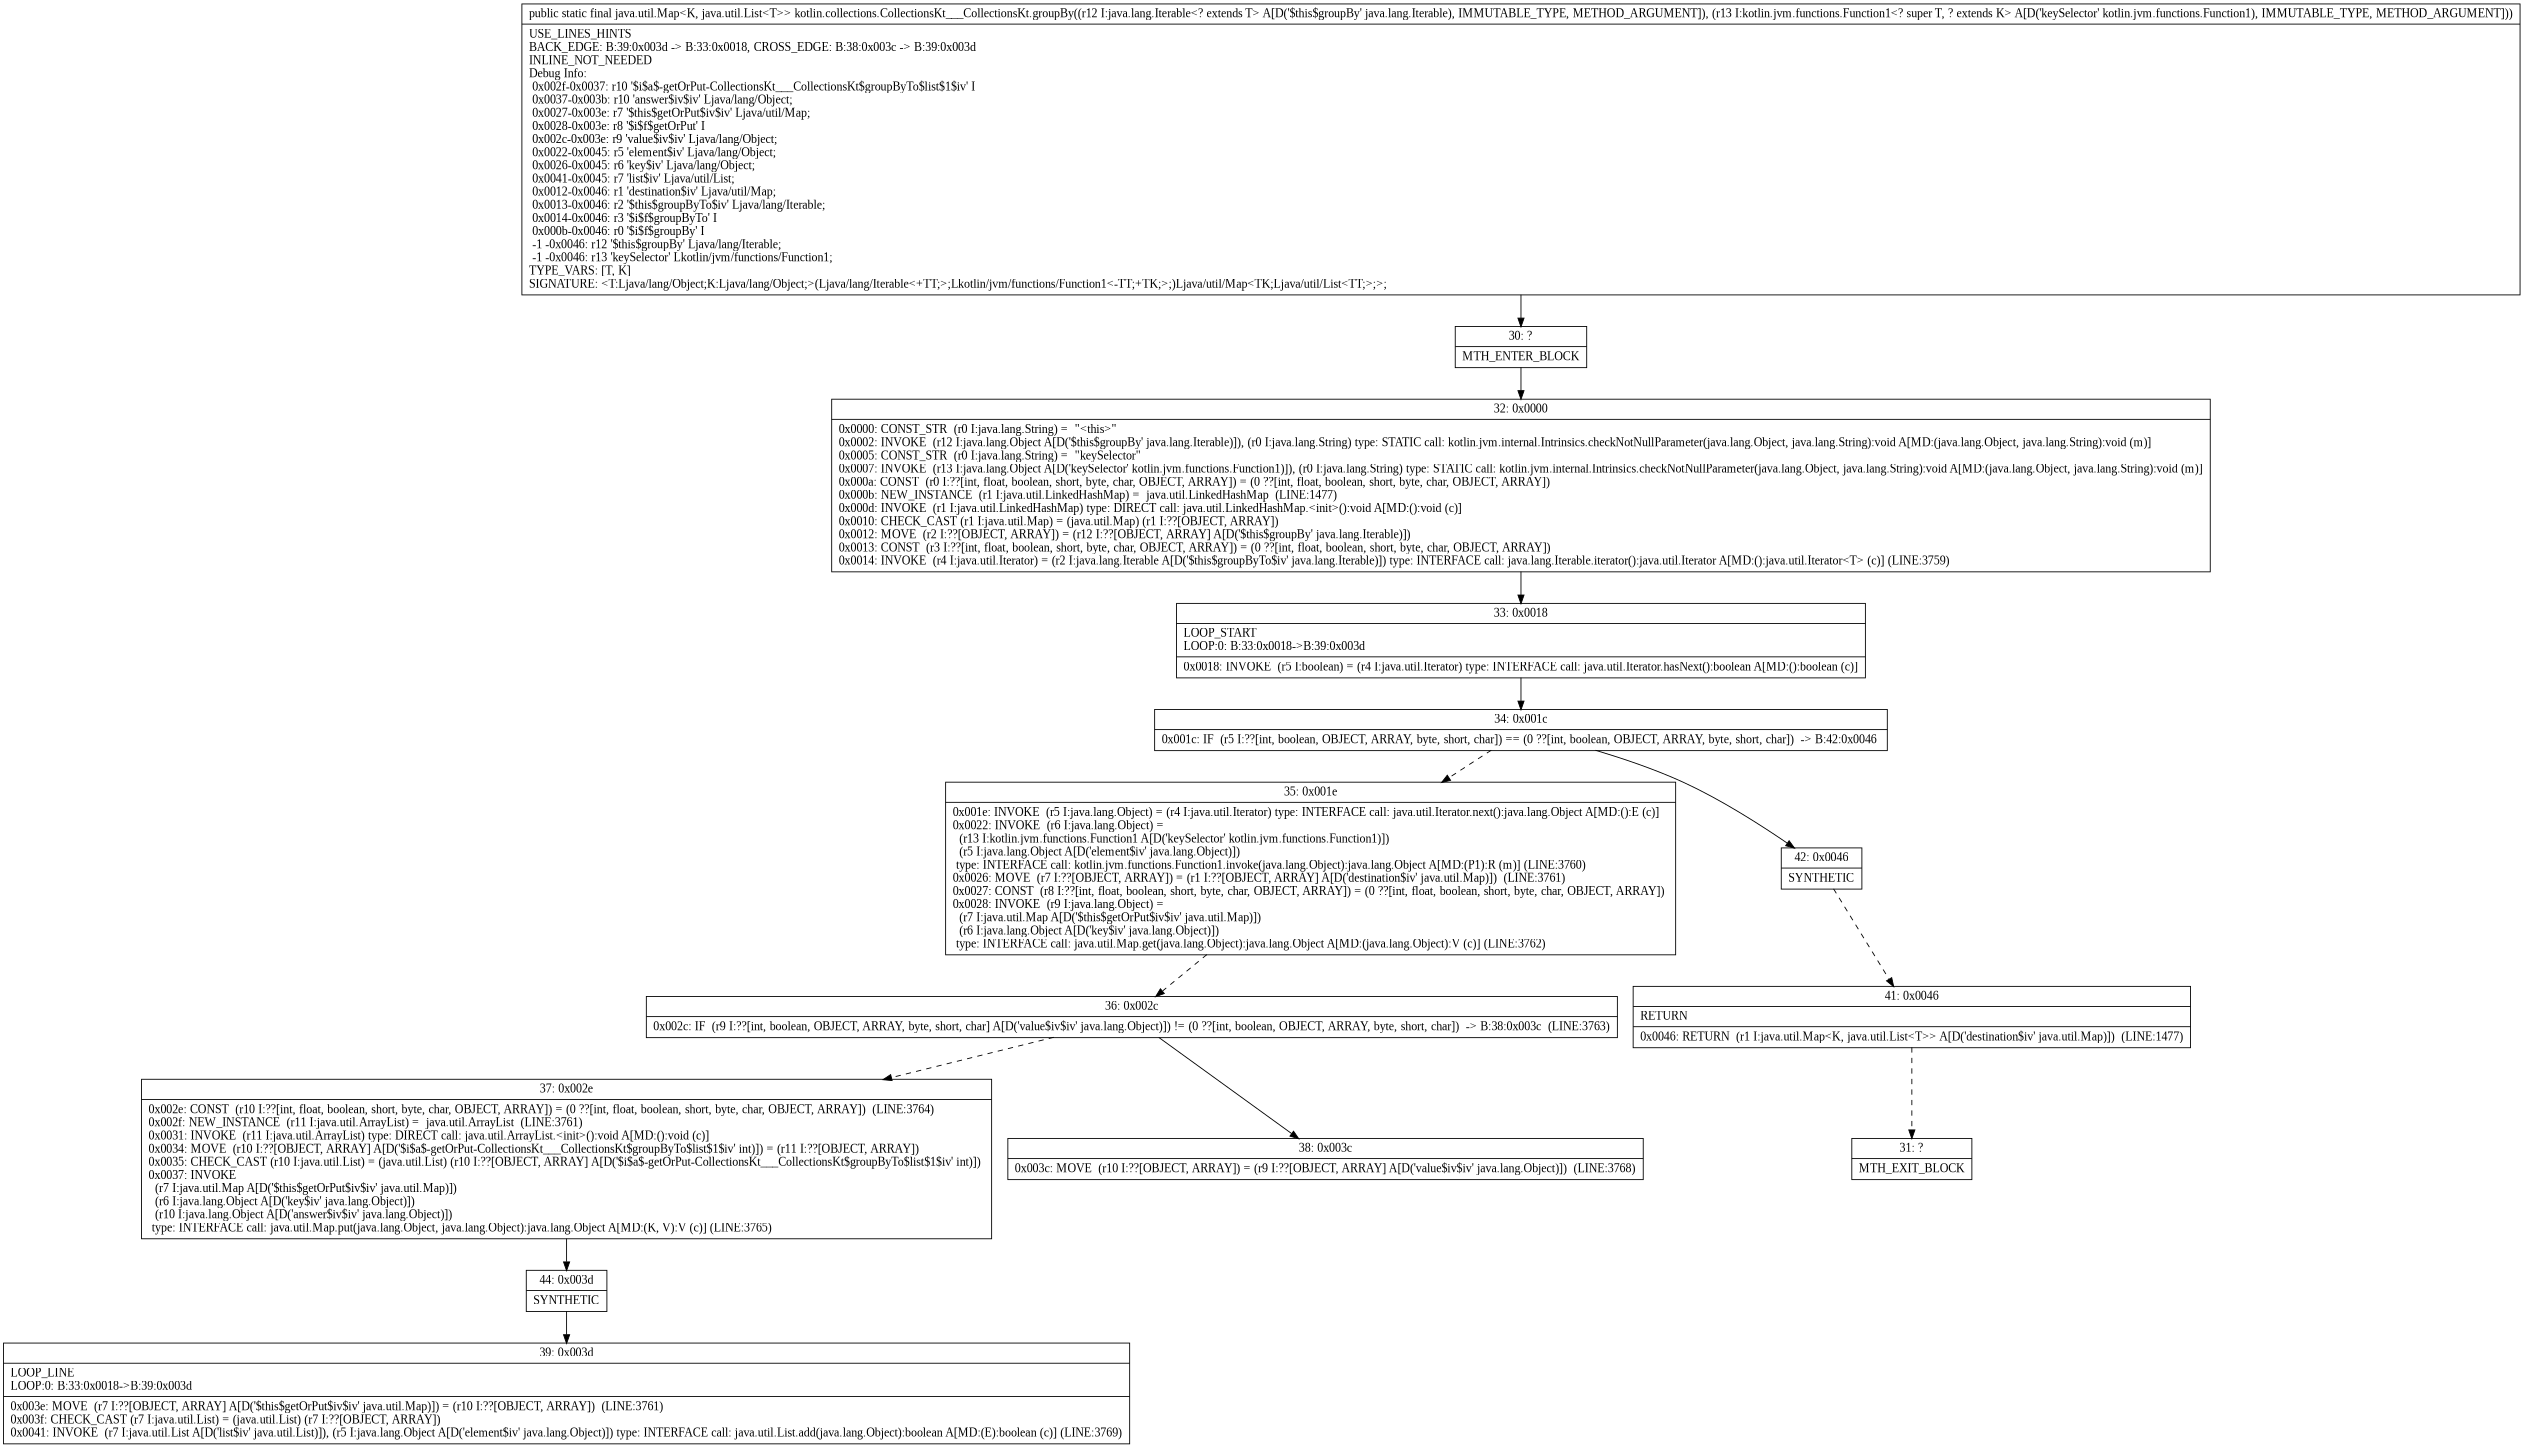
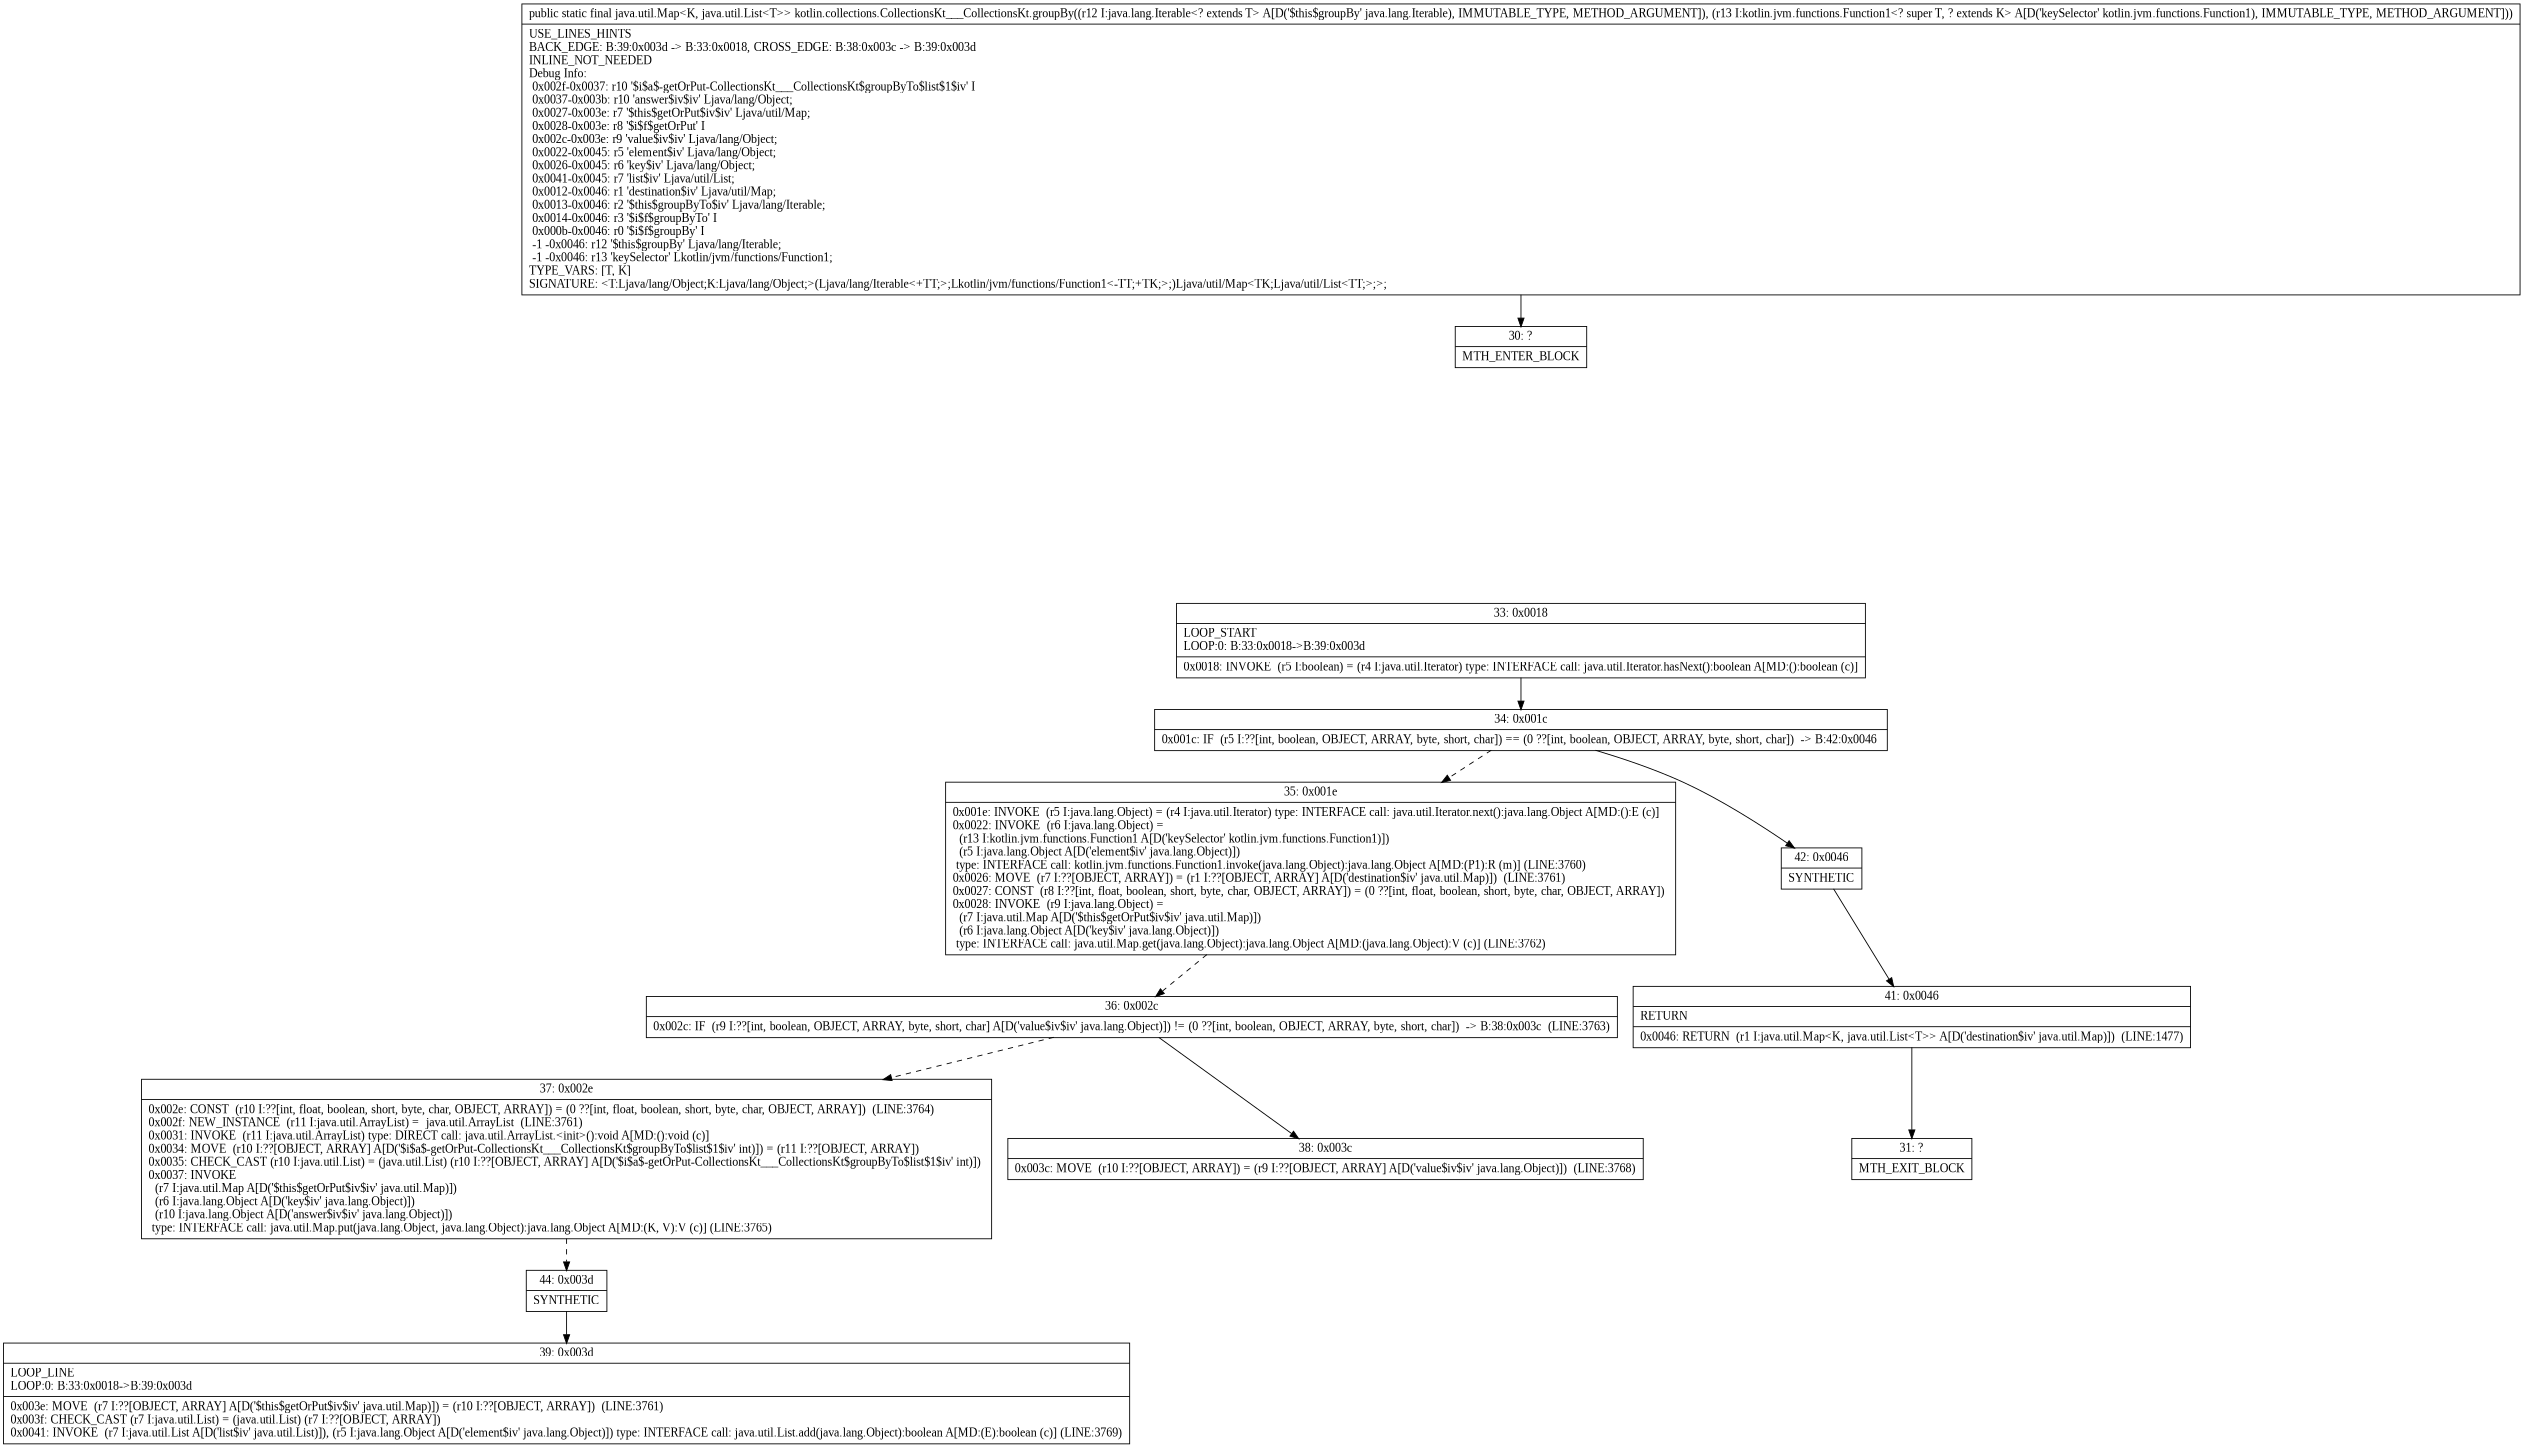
  digraph {
    fontname="Liberation Serif"
    node [fontname="Liberation Serif" shape=record]
    edge [fontname="Liberation Serif"]
    n1 [label="{30\:\ ?|MTH_ENTER_BLOCK\l}"]
-   n2 [label="{32\:\ 0x0000|0x0000: CONST_STR  (r0 I:java.lang.String) =  \"\<this\>\" \l0x0002: INVOKE  (r12 I:java.lang.Object A[D('$this$groupBy' java.lang.Iterable)]), (r0 I:java.lang.String) type: STATIC call: kotlin.jvm.internal.Intrinsics.checkNotNullParameter(java.lang.Object, java.lang.String):void A[MD:(java.lang.Object, java.lang.String):void (m)]\l0x0005: CONST_STR  (r0 I:java.lang.String) =  \"keySelector\" \l0x0007: INVOKE  (r13 I:java.lang.Object A[D('keySelector' kotlin.jvm.functions.Function1)]), (r0 I:java.lang.String) type: STATIC call: kotlin.jvm.internal.Intrinsics.checkNotNullParameter(java.lang.Object, java.lang.String):void A[MD:(java.lang.Object, java.lang.String):void (m)]\l0x000a: CONST  (r0 I:??[int, float, boolean, short, byte, char, OBJECT, ARRAY]) = (0 ??[int, float, boolean, short, byte, char, OBJECT, ARRAY]) \l0x000b: NEW_INSTANCE  (r1 I:java.util.LinkedHashMap) =  java.util.LinkedHashMap  (LINE:1477)\l0x000d: INVOKE  (r1 I:java.util.LinkedHashMap) type: DIRECT call: java.util.LinkedHashMap.\<init\>():void A[MD:():void (c)]\l0x0010: CHECK_CAST (r1 I:java.util.Map) = (java.util.Map) (r1 I:??[OBJECT, ARRAY]) \l0x0012: MOVE  (r2 I:??[OBJECT, ARRAY]) = (r12 I:??[OBJECT, ARRAY] A[D('$this$groupBy' java.lang.Iterable)]) \l0x0013: CONST  (r3 I:??[int, float, boolean, short, byte, char, OBJECT, ARRAY]) = (0 ??[int, float, boolean, short, byte, char, OBJECT, ARRAY]) \l0x0014: INVOKE  (r4 I:java.util.Iterator) = (r2 I:java.lang.Iterable A[D('$this$groupByTo$iv' java.lang.Iterable)]) type: INTERFACE call: java.lang.Iterable.iterator():java.util.Iterator A[MD:():java.util.Iterator\<T\> (c)] (LINE:3759)\l}"]
    n3 [label="{33\:\ 0x0018|LOOP_START\lLOOP:0: B:33:0x0018\-\>B:39:0x003d\l|0x0018: INVOKE  (r5 I:boolean) = (r4 I:java.util.Iterator) type: INTERFACE call: java.util.Iterator.hasNext():boolean A[MD:():boolean (c)]\l}"]
    n4 [label="{34\:\ 0x001c|0x001c: IF  (r5 I:??[int, boolean, OBJECT, ARRAY, byte, short, char]) == (0 ??[int, boolean, OBJECT, ARRAY, byte, short, char])  \-\> B:42:0x0046 \l}"]
    n5 [label="{35\:\ 0x001e|0x001e: INVOKE  (r5 I:java.lang.Object) = (r4 I:java.util.Iterator) type: INTERFACE call: java.util.Iterator.next():java.lang.Object A[MD:():E (c)]\l0x0022: INVOKE  (r6 I:java.lang.Object) = \l  (r13 I:kotlin.jvm.functions.Function1 A[D('keySelector' kotlin.jvm.functions.Function1)])\l  (r5 I:java.lang.Object A[D('element$iv' java.lang.Object)])\l type: INTERFACE call: kotlin.jvm.functions.Function1.invoke(java.lang.Object):java.lang.Object A[MD:(P1):R (m)] (LINE:3760)\l0x0026: MOVE  (r7 I:??[OBJECT, ARRAY]) = (r1 I:??[OBJECT, ARRAY] A[D('destination$iv' java.util.Map)])  (LINE:3761)\l0x0027: CONST  (r8 I:??[int, float, boolean, short, byte, char, OBJECT, ARRAY]) = (0 ??[int, float, boolean, short, byte, char, OBJECT, ARRAY]) \l0x0028: INVOKE  (r9 I:java.lang.Object) = \l  (r7 I:java.util.Map A[D('$this$getOrPut$iv$iv' java.util.Map)])\l  (r6 I:java.lang.Object A[D('key$iv' java.lang.Object)])\l type: INTERFACE call: java.util.Map.get(java.lang.Object):java.lang.Object A[MD:(java.lang.Object):V (c)] (LINE:3762)\l}"]
    n6 [label="{42\:\ 0x0046|SYNTHETIC\l}"]
    n7 [label="{36\:\ 0x002c|0x002c: IF  (r9 I:??[int, boolean, OBJECT, ARRAY, byte, short, char] A[D('value$iv$iv' java.lang.Object)]) != (0 ??[int, boolean, OBJECT, ARRAY, byte, short, char])  \-\> B:38:0x003c  (LINE:3763)\l}"]
    n8 [label="{41\:\ 0x0046|RETURN\l|0x0046: RETURN  (r1 I:java.util.Map\<K, java.util.List\<T\>\> A[D('destination$iv' java.util.Map)])  (LINE:1477)\l}"]
    n9 [label="{37\:\ 0x002e|0x002e: CONST  (r10 I:??[int, float, boolean, short, byte, char, OBJECT, ARRAY]) = (0 ??[int, float, boolean, short, byte, char, OBJECT, ARRAY])  (LINE:3764)\l0x002f: NEW_INSTANCE  (r11 I:java.util.ArrayList) =  java.util.ArrayList  (LINE:3761)\l0x0031: INVOKE  (r11 I:java.util.ArrayList) type: DIRECT call: java.util.ArrayList.\<init\>():void A[MD:():void (c)]\l0x0034: MOVE  (r10 I:??[OBJECT, ARRAY] A[D('$i$a$\-getOrPut\-CollectionsKt___CollectionsKt$groupByTo$list$1$iv' int)]) = (r11 I:??[OBJECT, ARRAY]) \l0x0035: CHECK_CAST (r10 I:java.util.List) = (java.util.List) (r10 I:??[OBJECT, ARRAY] A[D('$i$a$\-getOrPut\-CollectionsKt___CollectionsKt$groupByTo$list$1$iv' int)]) \l0x0037: INVOKE  \l  (r7 I:java.util.Map A[D('$this$getOrPut$iv$iv' java.util.Map)])\l  (r6 I:java.lang.Object A[D('key$iv' java.lang.Object)])\l  (r10 I:java.lang.Object A[D('answer$iv$iv' java.lang.Object)])\l type: INTERFACE call: java.util.Map.put(java.lang.Object, java.lang.Object):java.lang.Object A[MD:(K, V):V (c)] (LINE:3765)\l}"]
    n10 [label="{38\:\ 0x003c|0x003c: MOVE  (r10 I:??[OBJECT, ARRAY]) = (r9 I:??[OBJECT, ARRAY] A[D('value$iv$iv' java.lang.Object)])  (LINE:3768)\l}"]
    n11 [label="{44\:\ 0x003d|SYNTHETIC\l}"]
    n12 [label="{39\:\ 0x003d|LOOP_LINE\lLOOP:0: B:33:0x0018\-\>B:39:0x003d\l|0x003e: MOVE  (r7 I:??[OBJECT, ARRAY] A[D('$this$getOrPut$iv$iv' java.util.Map)]) = (r10 I:??[OBJECT, ARRAY])  (LINE:3761)\l0x003f: CHECK_CAST (r7 I:java.util.List) = (java.util.List) (r7 I:??[OBJECT, ARRAY]) \l0x0041: INVOKE  (r7 I:java.util.List A[D('list$iv' java.util.List)]), (r5 I:java.lang.Object A[D('element$iv' java.lang.Object)]) type: INTERFACE call: java.util.List.add(java.lang.Object):boolean A[MD:(E):boolean (c)] (LINE:3769)\l}"]
    n13 [label="{31\:\ ?|MTH_EXIT_BLOCK\l}"]
    n14 [label="{public static final java.util.Map\<K, java.util.List\<T\>\> kotlin.collections.CollectionsKt___CollectionsKt.groupBy((r12 I:java.lang.Iterable\<? extends T\> A[D('$this$groupBy' java.lang.Iterable), IMMUTABLE_TYPE, METHOD_ARGUMENT]), (r13 I:kotlin.jvm.functions.Function1\<? super T, ? extends K\> A[D('keySelector' kotlin.jvm.functions.Function1), IMMUTABLE_TYPE, METHOD_ARGUMENT]))  | USE_LINES_HINTS\lBACK_EDGE: B:39:0x003d \-\> B:33:0x0018, CROSS_EDGE: B:38:0x003c \-\> B:39:0x003d\lINLINE_NOT_NEEDED\lDebug Info:\l  0x002f\-0x0037: r10 '$i$a$\-getOrPut\-CollectionsKt___CollectionsKt$groupByTo$list$1$iv' I\l  0x0037\-0x003b: r10 'answer$iv$iv' Ljava\/lang\/Object;\l  0x0027\-0x003e: r7 '$this$getOrPut$iv$iv' Ljava\/util\/Map;\l  0x0028\-0x003e: r8 '$i$f$getOrPut' I\l  0x002c\-0x003e: r9 'value$iv$iv' Ljava\/lang\/Object;\l  0x0022\-0x0045: r5 'element$iv' Ljava\/lang\/Object;\l  0x0026\-0x0045: r6 'key$iv' Ljava\/lang\/Object;\l  0x0041\-0x0045: r7 'list$iv' Ljava\/util\/List;\l  0x0012\-0x0046: r1 'destination$iv' Ljava\/util\/Map;\l  0x0013\-0x0046: r2 '$this$groupByTo$iv' Ljava\/lang\/Iterable;\l  0x0014\-0x0046: r3 '$i$f$groupByTo' I\l  0x000b\-0x0046: r0 '$i$f$groupBy' I\l  \-1 \-0x0046: r12 '$this$groupBy' Ljava\/lang\/Iterable;\l  \-1 \-0x0046: r13 'keySelector' Lkotlin\/jvm\/functions\/Function1;\lTYPE_VARS: [T, K]\lSIGNATURE: \<T:Ljava\/lang\/Object;K:Ljava\/lang\/Object;\>(Ljava\/lang\/Iterable\<+TT;\>;Lkotlin\/jvm\/functions\/Function1\<\-TT;+TK;\>;)Ljava\/util\/Map\<TK;Ljava\/util\/List\<TT;\>;\>;\l}"]
-   n1 -> n2
-   n2 -> n3
    n3 -> n4
    n4 -> n5 [style=dashed]
    n4 -> n6
    n5 -> n7 [style=dashed]
-   n6 -> n8 [style=dashed]
+   n6 -> n8
    n7 -> n9 [style=dashed]
    n7 -> n10
-   n8 -> n13 [style=dashed]
-   n9 -> n11
+   n8 -> n13
+   n9 -> n11 [style=dashed]
    n11 -> n12
    n14 -> n1
  }
